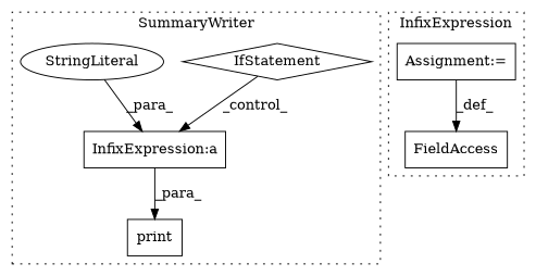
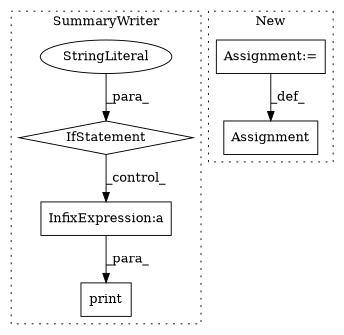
  digraph {
    node [shape=box]
    n1 [a=25 l="4,2" label=IfStatement s="4046,4061" shape=diamond]
    n2 [a=27 l=14 label="InfixExpression:a" s=4134]
    n3 [a=45 l=8 label=StringLiteral s=4126 shape=ellipse]
    n4 [a=32 l="6,2" label=print s="4120,4181"]
-   n5 [a=22 l=6 label=FieldAccess s=3281]
+   n5 [a=22 l=6 label=Assignment s=3281]
    n6 [a=7 l=1 label="Assignment:=" s=3287]
    subgraph cluster_1 {
      label=SummaryWriter
      style=dotted
      n1
      n2
      n3
      n4
    }
    subgraph cluster_2 {
-     label=InfixExpression
+     label=New
      style=dotted
      n5
      n6
    }
    n1 -> n2 [label=_control_]
    n2 -> n4 [label=_para_]
-   n3 -> n2 [label=_para_]
+   n3 -> n1 [label=_para_]
    n6 -> n5 [label=_def_]
  }
